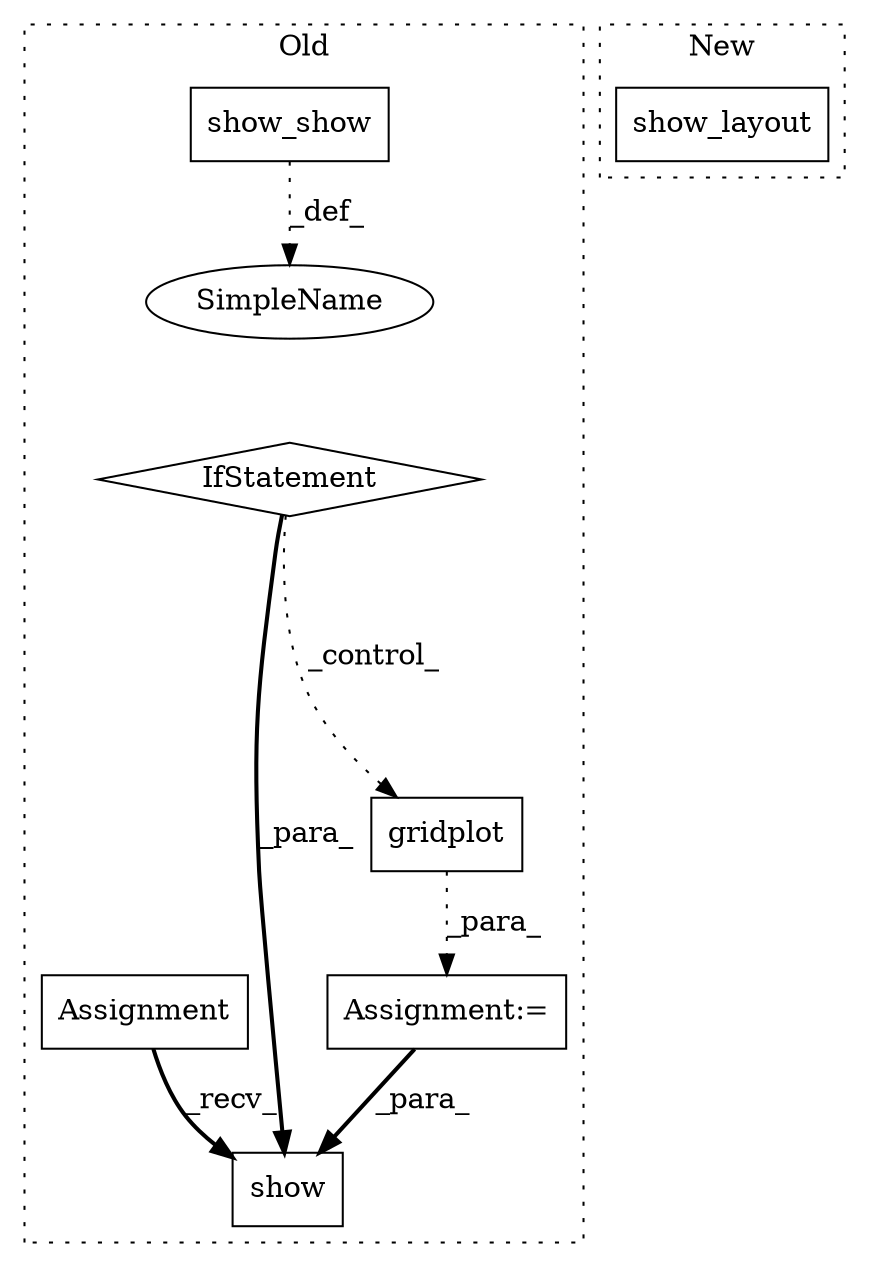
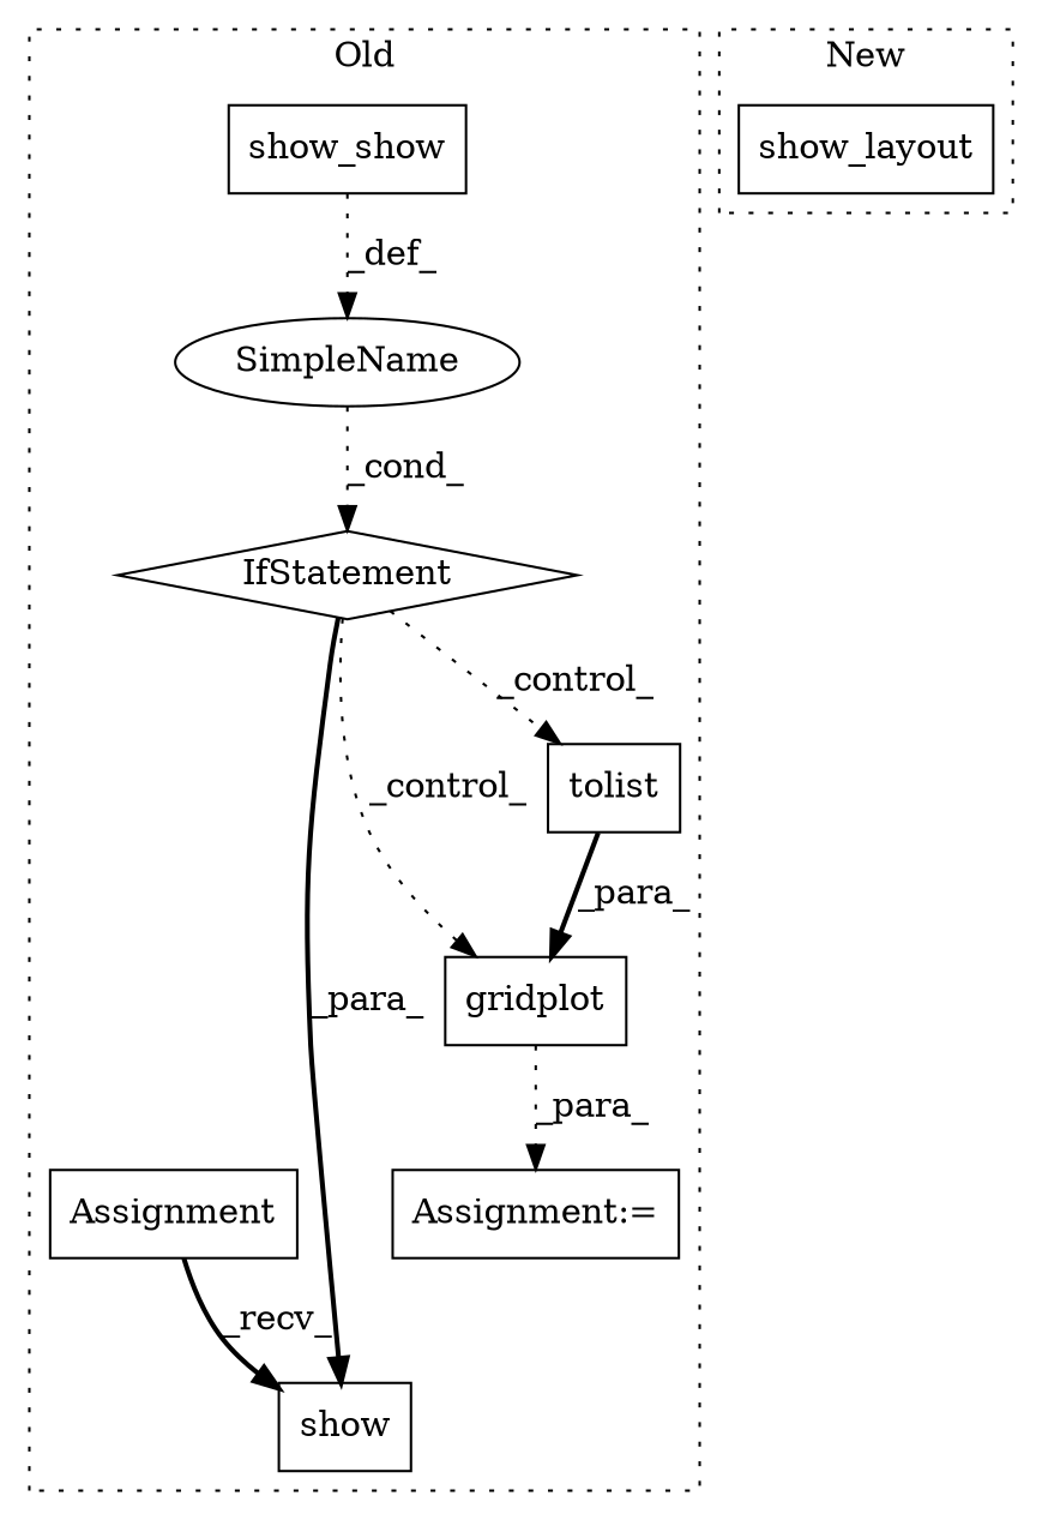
  digraph {
    node [a=32 shape=box]
    edge [style=dotted]
    n1 [a=25 l="4,2" label=IfStatement s="2363,2385" shape=diamond]
    n2 [l="13,1" label=show_show s="2367,2384"]
    n3 [l="5,1" label=show s="2452,2461"]
    n4 [a=42 label=SimpleName shape=ellipse]
    n5 [a=22 l=5 label=Assignment s=2437]
    n6 [l="9,1" label=gridplot s="2400,2428"]
+   n7 [l=8 label=tolist s=2412]
    n8 [a=7 l=1 label="Assignment:=" s=2399]
    n9 [l="12,1" label=show_layout s="2306,2325"]
    subgraph cluster_1 {
      label=Old
      style=dotted
      n1
      n2
      n3
      n4
      n5
      n6
+     n7
      n8
    }
    subgraph cluster_2 {
      label=New
      style=dotted
      n9
    }
    n1 -> n3 [label=_para_ style=bold]
    n1 -> n6 [label=_control_]
+   n1 -> n7 [label=_control_]
    n2 -> n4 [label=_def_]
+   n4 -> n1 [label=_cond_]
    n5 -> n3 [label=_recv_ style=bold]
    n6 -> n8 [label=_para_]
-   n8 -> n3 [label=_para_ style=bold]
+   n7 -> n6 [label=_para_ style=bold]
  }
